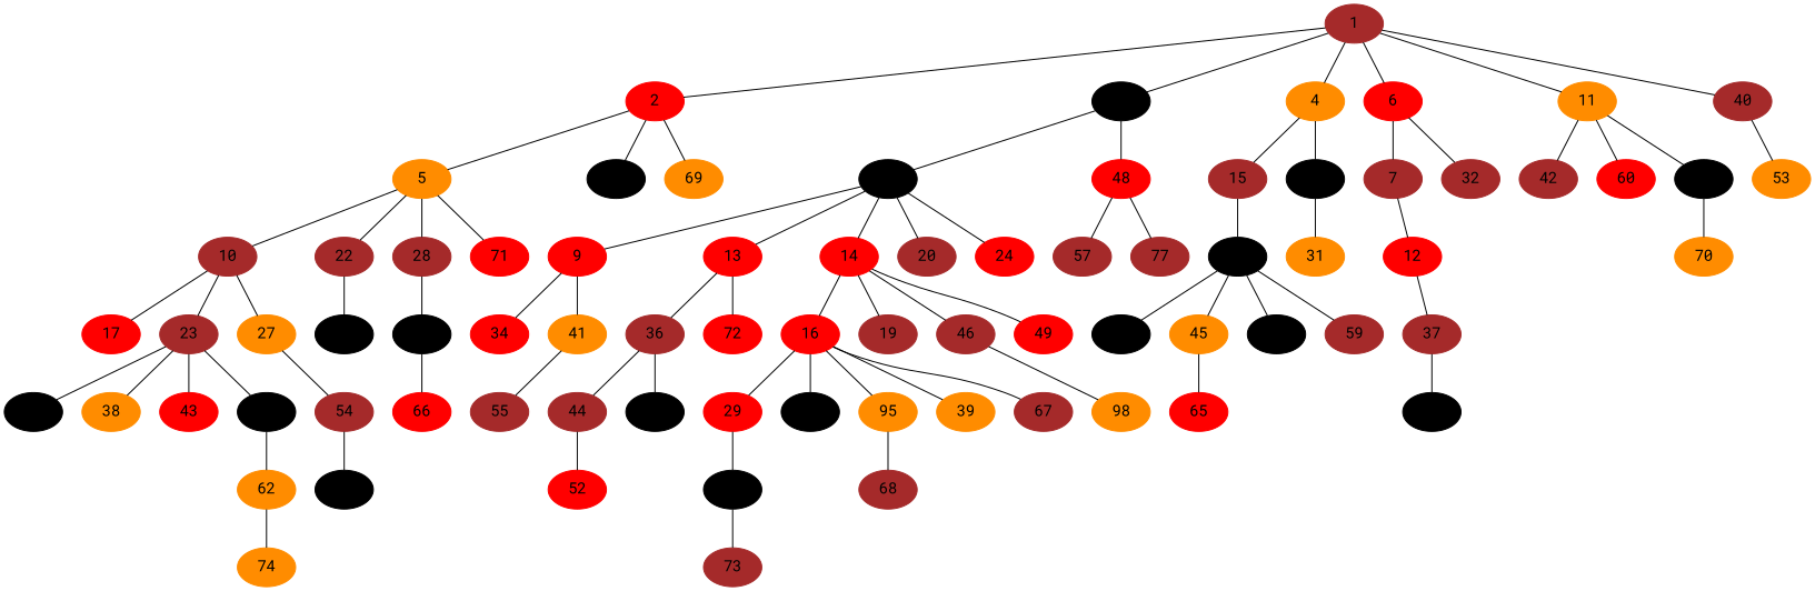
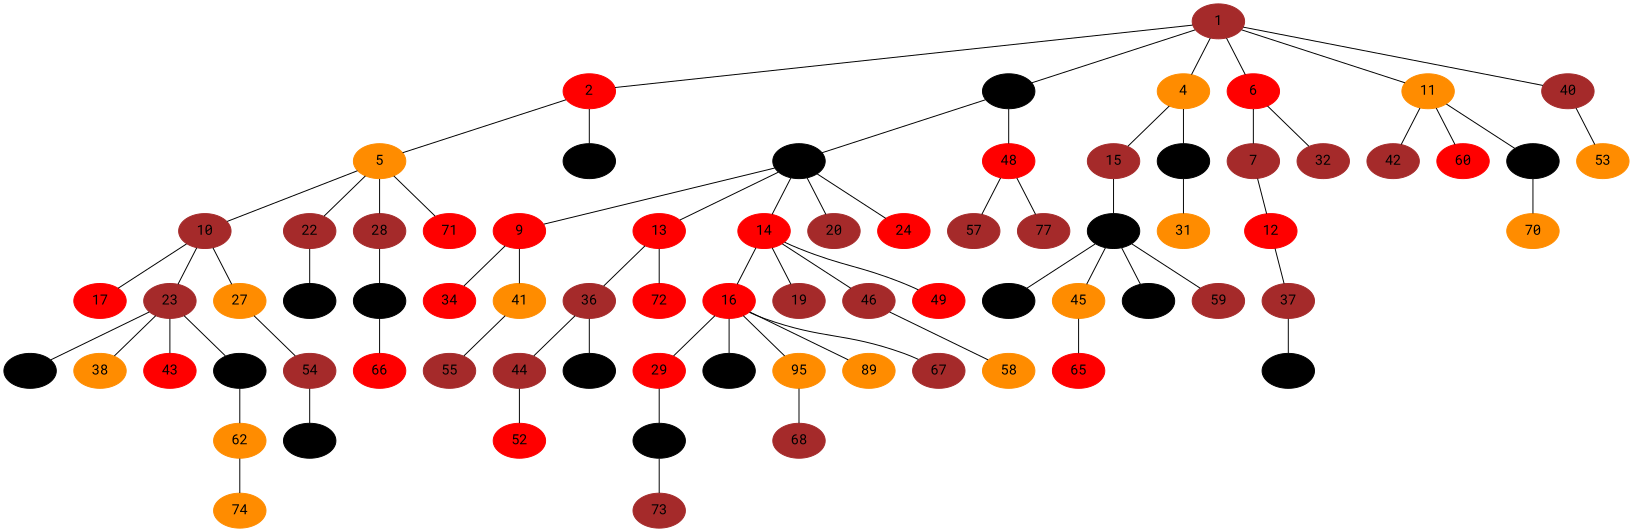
  graph {
    fontname="Roboto Mono"
    node [color=brown fontname="Roboto Mono" style=filled]
    edge [fontname="Roboto Mono"]
    2 [color=red]
    1
    3 [color=black]
    4 [color=darkorange]
    6 [color=red]
    11 [color=darkorange]
    40
    5 [color=darkorange]
    18 [color=black]
-   69 [color=darkorange]
    8 [color=black]
    48 [color=red]
    15
    21 [color=black]
    7
    32
    42
    60 [color=red]
    64 [color=black]
    53 [color=darkorange]
    10
    22
    28
    71 [color=red]
    9 [color=red]
    13 [color=red]
    14 [color=red]
    20
    24 [color=red]
    57
    77
    25 [color=black]
    31 [color=darkorange]
    17 [color=red]
    23
    27 [color=darkorange]
    47 [color=black]
    61 [color=black]
    12 [color=red]
    37
    34 [color=red]
    41 [color=darkorange]
    36
    72 [color=red]
    16 [color=red]
    19
    46
    49 [color=red]
    55
    26 [color=black]
    38 [color=darkorange]
    43 [color=red]
    50 [color=black]
    54
    70 [color=darkorange]
    75 [color=black]
    44
    56 [color=black]
    29 [color=red]
    33 [color=black]
    n61 [color=darkorange label=95]
-   39 [color=darkorange]
+   39 [color=darkorange label=89]
    67
-   58 [color=darkorange label=98]
+   58 [color=darkorange]
    30 [color=black]
    45 [color=darkorange]
    51 [color=black]
    59
    63 [color=black]
    68
    62 [color=darkorange]
    65 [color=red]
    76 [color=black]
    66 [color=red]
    73
    52 [color=red]
    74 [color=darkorange]
    2 -- 5
    2 -- 18
-   2 -- 69
    1 -- 2
    1 -- 3
    1 -- 4
    1 -- 6
    1 -- 11
    1 -- 40
    3 -- 8
    3 -- 48
    4 -- 15
    4 -- 21
    6 -- 7
    6 -- 32
    11 -- 42
    11 -- 60
    11 -- 64
    40 -- 53
    5 -- 10
    5 -- 22
    5 -- 28
    5 -- 71
    8 -- 9
    8 -- 13
    8 -- 14
    8 -- 20
    8 -- 24
    48 -- 57
    48 -- 77
    15 -- 25
    21 -- 31
    7 -- 12
    64 -- 70
    10 -- 17
    10 -- 23
    10 -- 27
    22 -- 47
    28 -- 61
    9 -- 34
    9 -- 41
    13 -- 36
    13 -- 72
    14 -- 16
    14 -- 19
    14 -- 46
    14 -- 49
    25 -- 30
    25 -- 45
    25 -- 51
    25 -- 59
    23 -- 26
    23 -- 38
    23 -- 43
    23 -- 50
    27 -- 54
    61 -- 66
    12 -- 37
    37 -- 75
    41 -- 55
    36 -- 44
    36 -- 56
    16 -- 29
    16 -- 33
    16 -- n61
    16 -- 39
    16 -- 67
    46 -- 58
    50 -- 62
    54 -- 76
    44 -- 52
    29 -- 63
    n61 -- 68
    45 -- 65
    63 -- 73
    62 -- 74
  }
